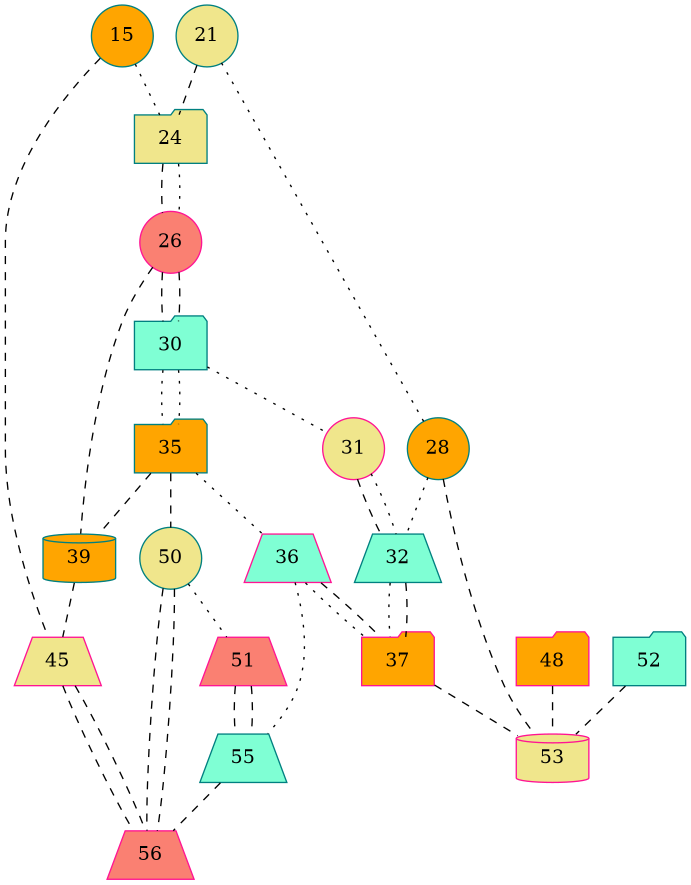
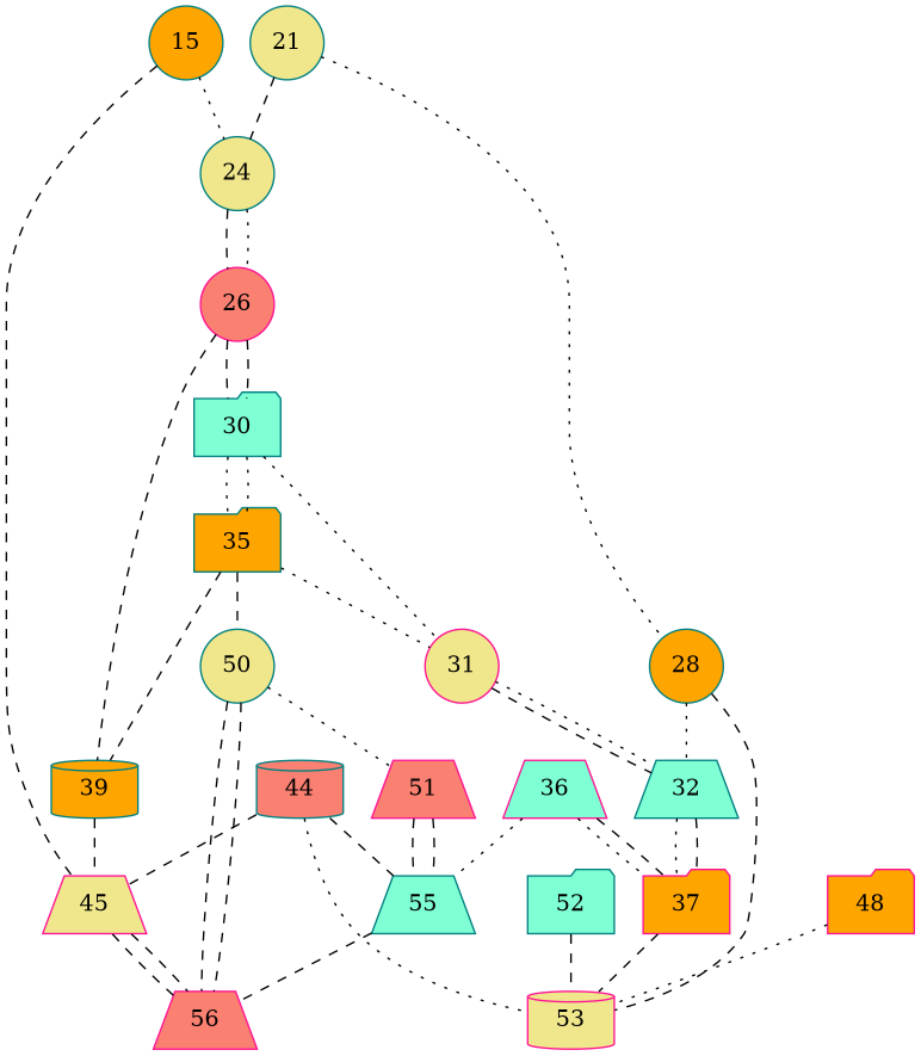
  graph {
    node [color=teal fillcolor=orange shape=circle style=filled]
    edge [style=dashed]
    15 [super="+7"]
-   24 [fillcolor=khaki shape=folder super="+16+17"]
+   24 [fillcolor=khaki super="+16+17"]
    45 [color=deeppink fillcolor=khaki shape=trapezium super="+38+12+10"]
    26 [color=deeppink fillcolor=salmon]
    56 [color=deeppink fillcolor=salmon shape=trapezium]
    39 [shape=cylinder super="+34+13+25+14"]
    21 [fillcolor=khaki]
    28 [super="+23+22"]
    32 [fillcolor=aquamarine shape=trapezium]
    53 [color=deeppink fillcolor=khaki shape=cylinder super="+43+49"]
    30 [fillcolor=aquamarine shape=folder]
    31 [color=deeppink fillcolor=khaki]
    35 [shape=folder]
    37 [color=deeppink shape=folder]
    36 [color=deeppink fillcolor=aquamarine shape=trapezium]
    50 [fillcolor=khaki]
    55 [fillcolor=aquamarine shape=trapezium super="+54+46"]
    51 [color=deeppink fillcolor=salmon shape=trapezium]
+   44 [fillcolor=salmon shape=cylinder super="+11"]
    48 [color=deeppink shape=folder]
    52 [fillcolor=aquamarine shape=folder]
    15 -- 24 [style=dotted weight=2]
    15 -- 45
    24 -- 26
    24 -- 26 [style=dotted]
    45 -- 56
    45 -- 56
    26 -- 39
    26 -- 30
    26 -- 30
    39 -- 45 [weight=3]
    21 -- 24 [weight=2]
    21 -- 28 [style=dotted]
    28 -- 32 [style=dotted]
    28 -- 53
    32 -- 37 [style=dotted]
    32 -- 37
    30 -- 31 [style=dotted]
    30 -- 35 [style=dotted]
    30 -- 35 [style=dotted]
    31 -- 32
    31 -- 32 [style=dotted]
    35 -- 39
-   35 -- 36 [style=dotted]
+   35 -- 31 [style=dotted]
    35 -- 50
    37 -- 53
    36 -- 37 [style=dotted]
    36 -- 37
    36 -- 55 [style=dotted]
    50 -- 56
    50 -- 56
    50 -- 51 [style=dotted]
    55 -- 56
    51 -- 55 [weight=2]
    51 -- 55
-   48 -- 53 [weight=2]
+   44 -- 45 [weight=3]
+   44 -- 53 [style=dotted weight=2]
+   44 -- 55
+   48 -- 53 [style=dotted weight=2]
    52 -- 53 [weight=3]
  }
